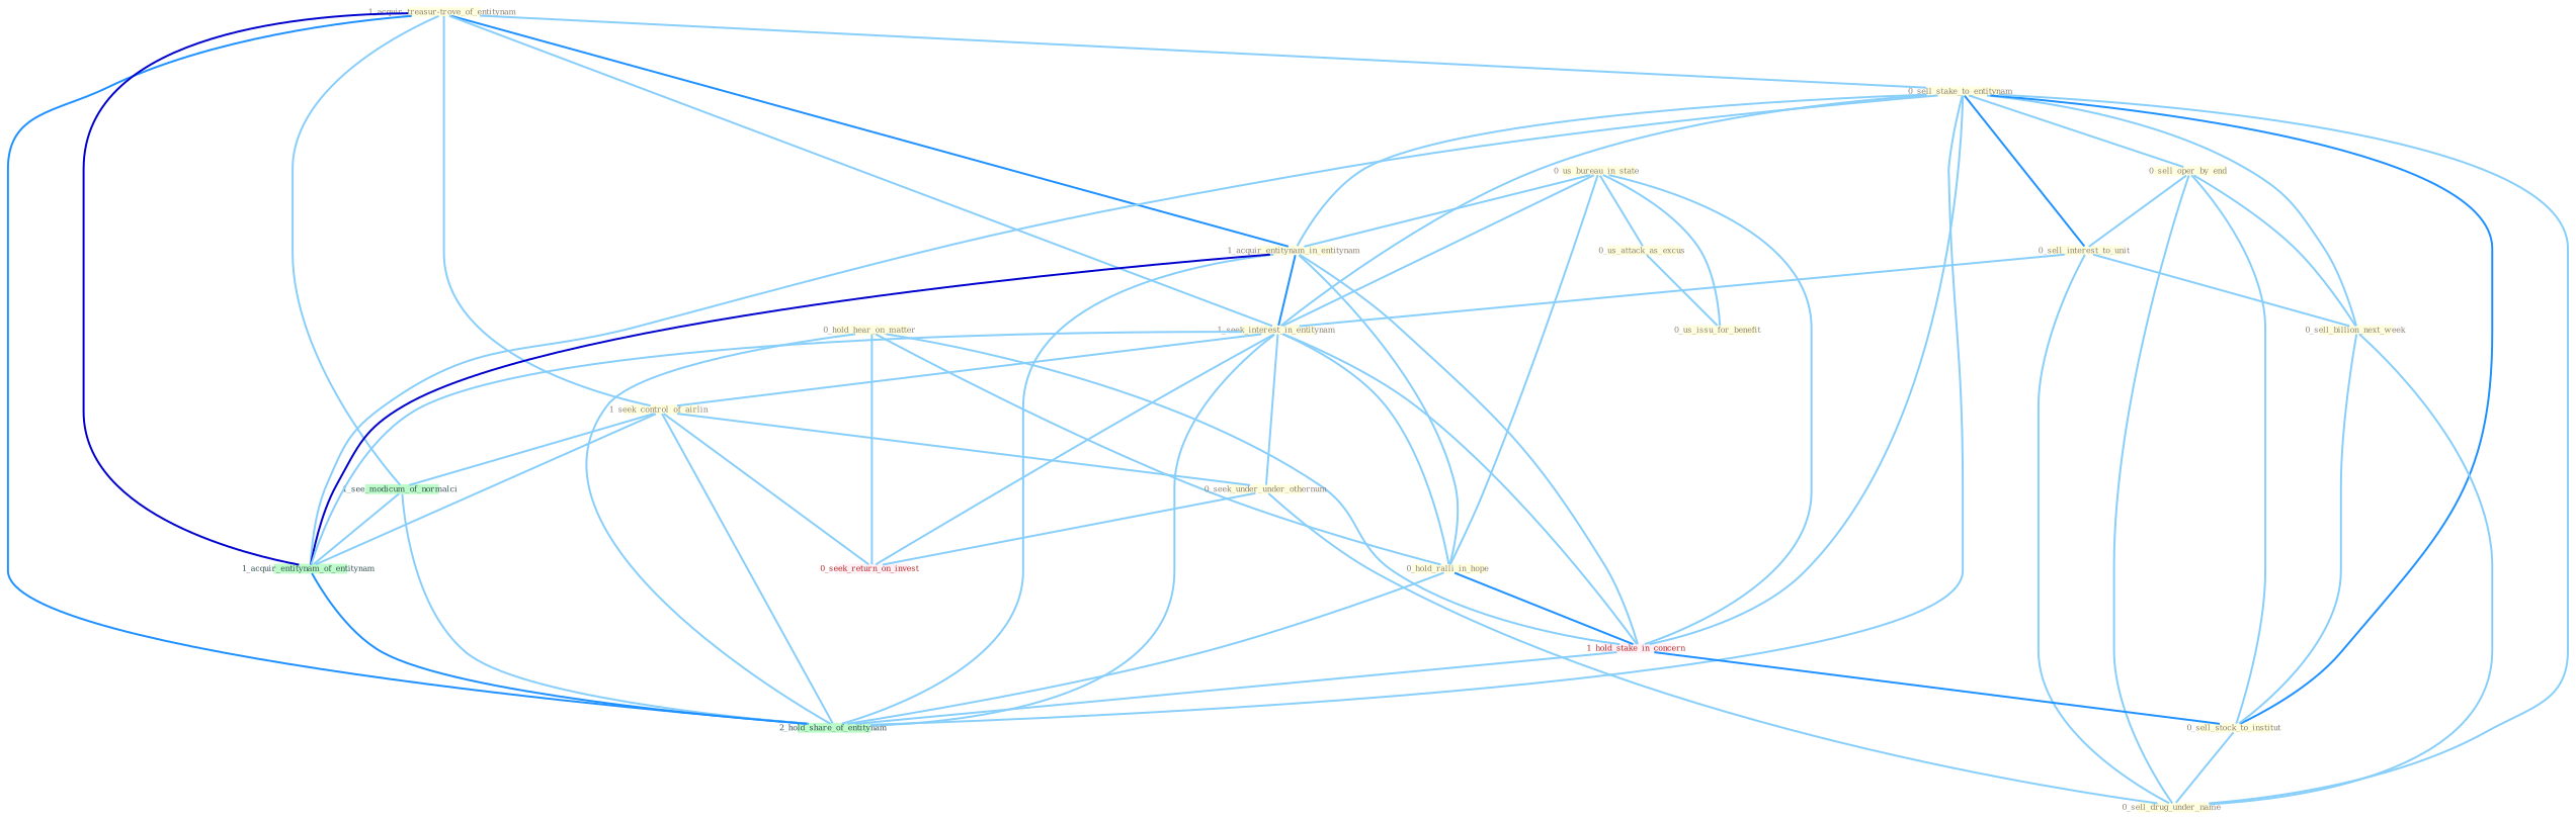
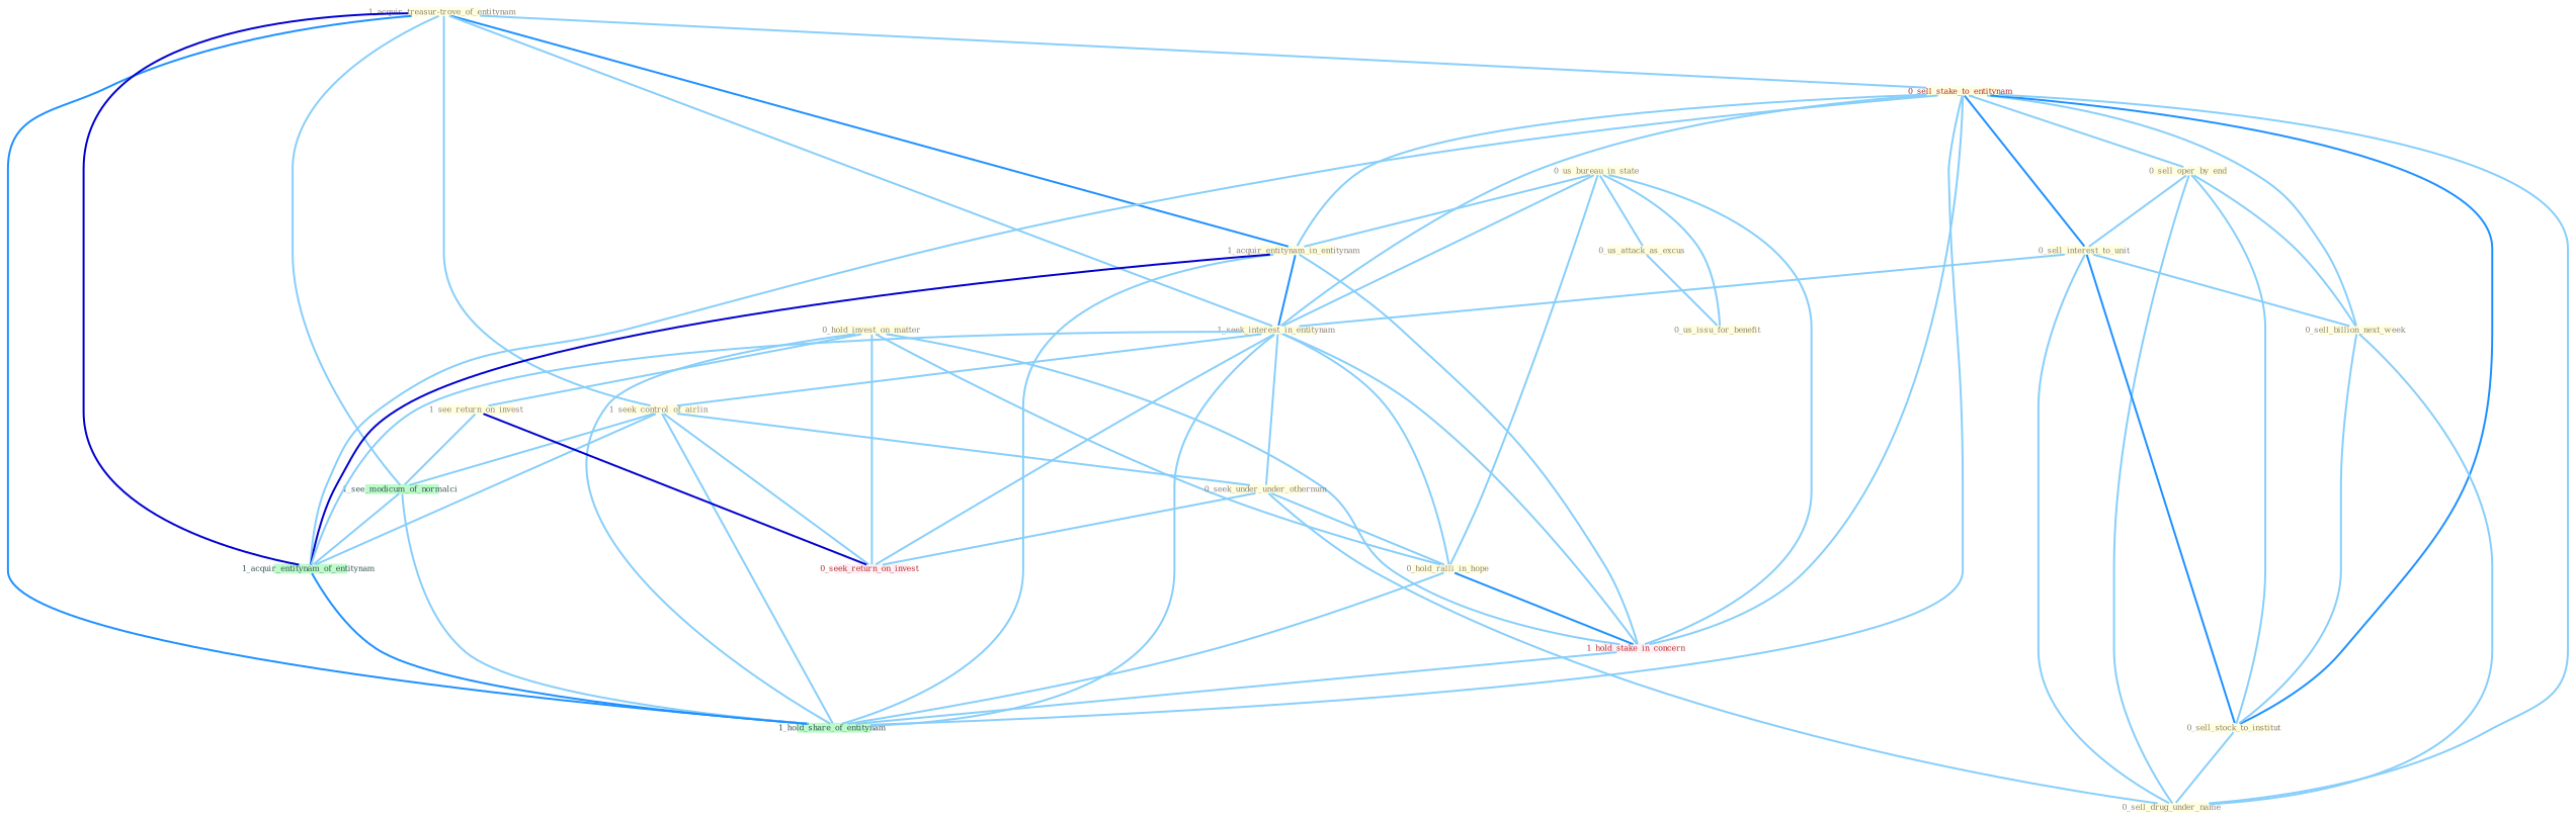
  graph {
    node [color="#ffffe0" fixedsize=true fontcolor="#8b7d6b" fontsize=4 shape=polygon style=filled]
    edge [color="#87cefa" w=1]
-   "0_hold_hear_on_matter " [height=.06 width=.5]
+   "0_hold_hear_on_matter " [height=.06 width=.5 label="0_hold_invest_on_matter"]
    "1_acquir_treasur-trove_of_entitynam " [height=.06 width=.5]
-   "0_sell_stake_to_entitynam " [height=.06 width=.5]
+   "0_sell_stake_to_entitynam " [fontcolor="#b22222" height=.06 width=.5]
    "0_us_bureau_in_state " [height=.06 width=.5]
    "0_us_attack_as_excus " [height=.06 width=.5]
    "0_sell_oper_by_end " [height=.06 width=.5]
    "0_sell_interest_to_unit " [height=.06 width=.5]
    "1_acquir_entitynam_in_entitynam " [height=.06 width=.5]
    "0_us_issu_for_benefit " [height=.06 width=.5]
    "0_sell_billion_next_week " [height=.06 width=.5]
    "1_seek_interest_in_entitynam " [height=.06 width=.5]
    "1_seek_control_of_airlin " [height=.06 width=.5]
    "0_sell_stock_to_institut " [height=.06 width=.5]
    n14 [height=.06 label="0_seek_under_under_othernum" width=.5]
+   "1_see_return_on_invest " [height=.06 width=.5]
    "0_hold_ralli_in_hope " [height=.06 width=.5]
    "0_sell_drug_under_name " [height=.06 width=.5]
    "1_hold_stake_in_concern " [color="#fff0f5" fontcolor="#b22222" height=.06 width=.5]
    "0_seek_return_on_invest " [color="#fff0f5" fontcolor="#b22222" height=.06 width=.5]
-   "1_hold_share_of_entitynam " [color="#BDFCC9" fontcolor="#2f4f4f" height=.06 width=.5 label="2_hold_share_of_entitynam"]
+   "1_hold_share_of_entitynam " [color="#BDFCC9" fontcolor="#2f4f4f" height=.06 width=.5]
    "1_see_modicum_of_normalci " [color="#BDFCC9" fontcolor="#2f4f4f" height=.06 width=.5]
    "1_acquir_entitynam_of_entitynam " [color="#BDFCC9" fontcolor="#2f4f4f" height=.06 width=.5]
    subgraph sub_1 {
      "0_hold_hear_on_matter "
      "1_acquir_treasur-trove_of_entitynam "
      "0_sell_stake_to_entitynam "
      "0_us_bureau_in_state "
      "0_us_attack_as_excus "
      "0_sell_oper_by_end "
      "0_sell_interest_to_unit "
      "1_acquir_entitynam_in_entitynam "
      "0_us_issu_for_benefit "
      "0_sell_billion_next_week "
      "1_seek_interest_in_entitynam "
      "1_seek_control_of_airlin "
      "0_sell_stock_to_institut "
      n14
+     "1_see_return_on_invest "
      "0_hold_ralli_in_hope "
      "0_sell_drug_under_name "
    }
    subgraph sub_2 {
      "1_hold_stake_in_concern "
      "0_seek_return_on_invest "
    }
+   "0_hold_hear_on_matter " -- "1_see_return_on_invest "
    "0_hold_hear_on_matter " -- "0_hold_ralli_in_hope "
    "0_hold_hear_on_matter " -- "1_hold_stake_in_concern "
    "0_hold_hear_on_matter " -- "0_seek_return_on_invest "
    "0_hold_hear_on_matter " -- "1_hold_share_of_entitynam "
    "1_acquir_treasur-trove_of_entitynam " -- "0_sell_stake_to_entitynam "
    "1_acquir_treasur-trove_of_entitynam " -- "1_acquir_entitynam_in_entitynam " [color="#1e90ff" w=2]
    "1_acquir_treasur-trove_of_entitynam " -- "1_seek_interest_in_entitynam "
    "1_acquir_treasur-trove_of_entitynam " -- "1_seek_control_of_airlin "
    "1_acquir_treasur-trove_of_entitynam " -- "1_hold_share_of_entitynam " [color="#1e90ff" w=2]
    "1_acquir_treasur-trove_of_entitynam " -- "1_see_modicum_of_normalci "
    "1_acquir_treasur-trove_of_entitynam " -- "1_acquir_entitynam_of_entitynam " [color="#0000cd" w=3]
    "0_sell_stake_to_entitynam " -- "0_sell_oper_by_end "
    "0_sell_stake_to_entitynam " -- "0_sell_interest_to_unit " [color="#1e90ff" w=2]
    "0_sell_stake_to_entitynam " -- "1_acquir_entitynam_in_entitynam "
    "0_sell_stake_to_entitynam " -- "0_sell_billion_next_week "
    "0_sell_stake_to_entitynam " -- "1_seek_interest_in_entitynam "
    "0_sell_stake_to_entitynam " -- "0_sell_stock_to_institut " [color="#1e90ff" w=2]
    "0_sell_stake_to_entitynam " -- "0_sell_drug_under_name "
    "0_sell_stake_to_entitynam " -- "1_hold_stake_in_concern "
    "0_sell_stake_to_entitynam " -- "1_hold_share_of_entitynam "
    "0_sell_stake_to_entitynam " -- "1_acquir_entitynam_of_entitynam "
    "0_us_bureau_in_state " -- "0_us_attack_as_excus "
    "0_us_bureau_in_state " -- "1_acquir_entitynam_in_entitynam "
    "0_us_bureau_in_state " -- "0_us_issu_for_benefit "
    "0_us_bureau_in_state " -- "1_seek_interest_in_entitynam "
    "0_us_bureau_in_state " -- "0_hold_ralli_in_hope "
    "0_us_bureau_in_state " -- "1_hold_stake_in_concern "
    "0_us_attack_as_excus " -- "0_us_issu_for_benefit "
    "0_sell_oper_by_end " -- "0_sell_interest_to_unit "
    "0_sell_oper_by_end " -- "0_sell_billion_next_week "
    "0_sell_oper_by_end " -- "0_sell_stock_to_institut "
    "0_sell_oper_by_end " -- "0_sell_drug_under_name "
    "0_sell_interest_to_unit " -- "0_sell_billion_next_week "
    "0_sell_interest_to_unit " -- "1_seek_interest_in_entitynam "
-   "1_hold_stake_in_concern " -- "0_sell_stock_to_institut " [color="#1e90ff" w=2]
+   "0_sell_interest_to_unit " -- "0_sell_stock_to_institut " [color="#1e90ff" w=2]
    "0_sell_interest_to_unit " -- "0_sell_drug_under_name "
    "1_acquir_entitynam_in_entitynam " -- "1_seek_interest_in_entitynam " [color="#1e90ff" w=2]
-   "1_acquir_entitynam_in_entitynam " -- "0_hold_ralli_in_hope "
+   n14 -- "0_hold_ralli_in_hope "
    "1_acquir_entitynam_in_entitynam " -- "1_hold_stake_in_concern "
    "1_acquir_entitynam_in_entitynam " -- "1_hold_share_of_entitynam "
    "1_acquir_entitynam_in_entitynam " -- "1_acquir_entitynam_of_entitynam " [color="#0000cd" w=3]
    "0_sell_billion_next_week " -- "0_sell_stock_to_institut "
    "0_sell_billion_next_week " -- "0_sell_drug_under_name "
    "1_seek_interest_in_entitynam " -- "1_seek_control_of_airlin "
    "1_seek_interest_in_entitynam " -- n14
    "1_seek_interest_in_entitynam " -- "0_hold_ralli_in_hope "
    "1_seek_interest_in_entitynam " -- "1_hold_stake_in_concern "
    "1_seek_interest_in_entitynam " -- "0_seek_return_on_invest "
    "1_seek_interest_in_entitynam " -- "1_hold_share_of_entitynam "
    "1_seek_interest_in_entitynam " -- "1_acquir_entitynam_of_entitynam "
    "1_seek_control_of_airlin " -- n14
    "1_seek_control_of_airlin " -- "0_seek_return_on_invest "
    "1_seek_control_of_airlin " -- "1_hold_share_of_entitynam "
    "1_seek_control_of_airlin " -- "1_see_modicum_of_normalci "
    "1_seek_control_of_airlin " -- "1_acquir_entitynam_of_entitynam "
    "0_sell_stock_to_institut " -- "0_sell_drug_under_name "
    n14 -- "0_sell_drug_under_name "
    n14 -- "0_seek_return_on_invest "
+   "1_see_return_on_invest " -- "0_seek_return_on_invest " [color="#0000cd" w=3]
+   "1_see_return_on_invest " -- "1_see_modicum_of_normalci "
    "0_hold_ralli_in_hope " -- "1_hold_stake_in_concern " [color="#1e90ff" w=2]
    "0_hold_ralli_in_hope " -- "1_hold_share_of_entitynam "
    "1_hold_stake_in_concern " -- "1_hold_share_of_entitynam "
    "1_see_modicum_of_normalci " -- "1_hold_share_of_entitynam "
    "1_see_modicum_of_normalci " -- "1_acquir_entitynam_of_entitynam "
    "1_acquir_entitynam_of_entitynam " -- "1_hold_share_of_entitynam " [color="#1e90ff" w=2]
  }
